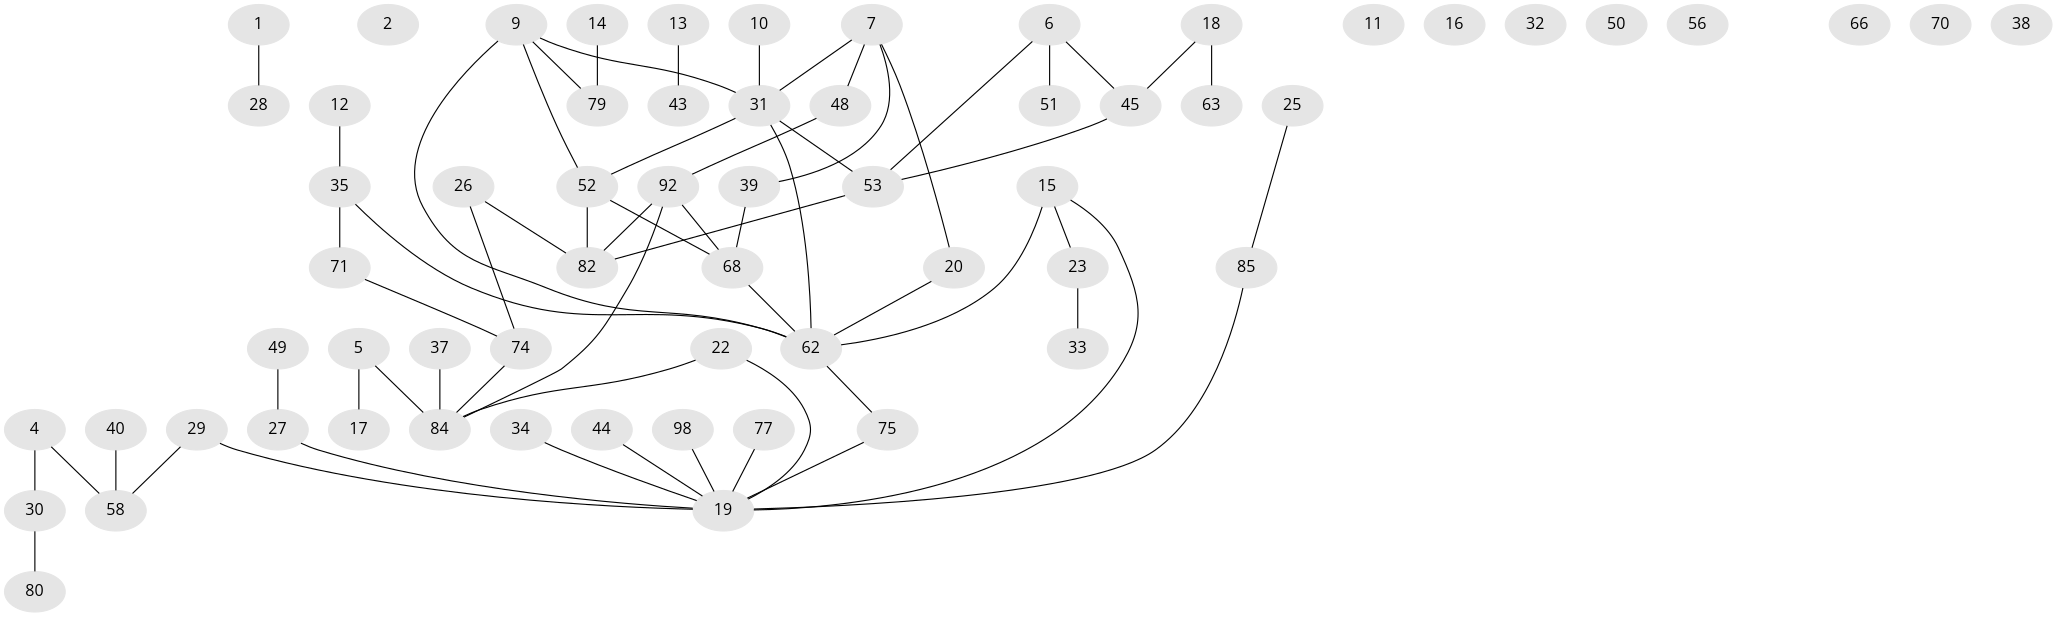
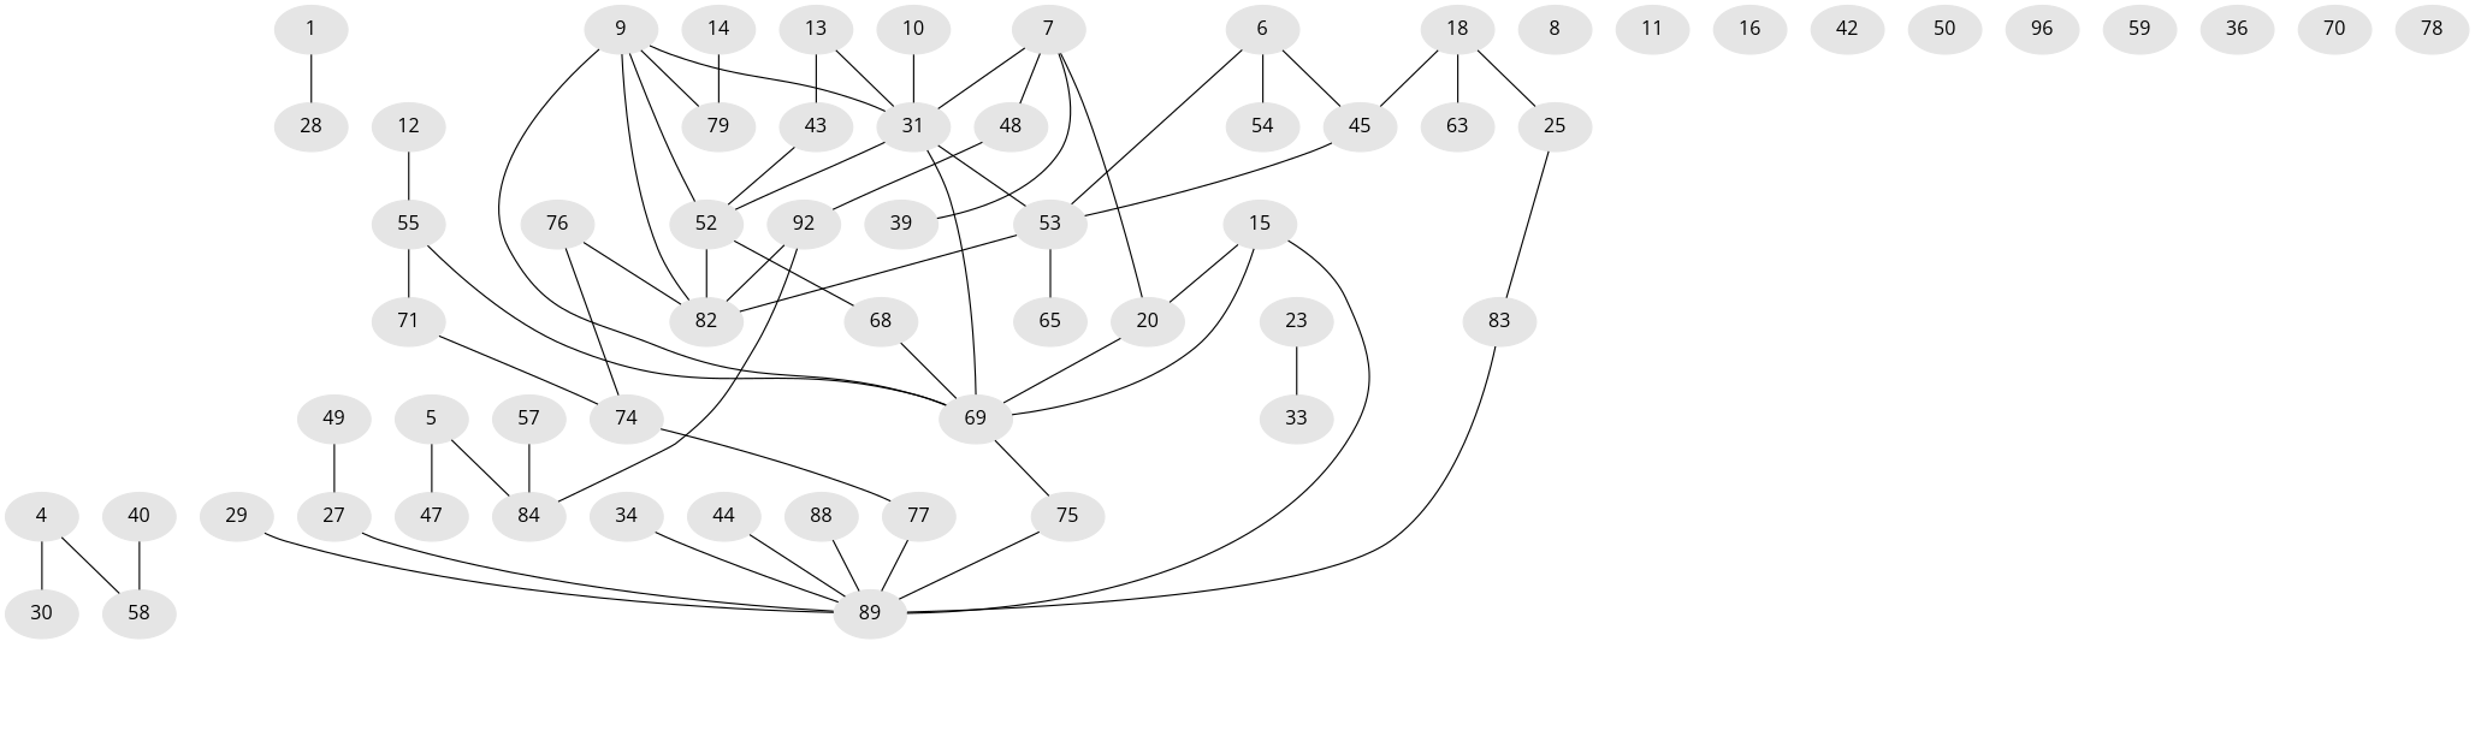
  graph {
    fontname="Open Sans"
    node [color=gray90 fontname="Open Sans" style=filled]
    edge [fontname="Open Sans"]
    1 [super="+3"]
    28
-   2
    30 [super="+76"]
-   80
    4
    58 [super="+94"]
    5 [super="+60"]
-   47 [super="+49" label=17]
+   47 [super="+49"]
    84 [super="+93"]
    6 [super="+61"]
    45 [super="+64"]
    53
-   51
+   51 [label=54]
    82 [super="+91"]
+   65
    7 [super="+67"]
    20
    31 [super="+81"]
    n20 [label=48 super="+55"]
    39
-   69 [super="+87" label=62]
+   69 [super="+87"]
    52 [super="+95"]
    n24 [label=92 super="+86"]
    68 [super="+72"]
+   8
    9 [super="+21"]
    79
    75
    10
    11
    12 [super="+46"]
-   35 [super="+36"]
+   35 [super="+36" label=55]
    71
    13 [super="+90"]
    43
    14 [super="+96"]
    15 [super="+17"]
    23 [super="+62"]
-   89 [super="+97" label=19]
+   89 [super="+97"]
    33 [super="+48"]
    16
    18 [super="+41"]
    25
    63
-   85
+   85 [label=83]
    40
    27 [super="+44"]
    n49 [label=49]
-   22 [super="+73"]
    74 [super="+92"]
    77
-   26
+   26 [label=76]
    29 [super="+57"]
-   32
+   32 [label=42]
    34
-   37
+   37 [label=57]
    50
    n59 [label=44]
-   56
-   66
+   56 [label=96]
+   59
+   66 [label=36]
    70
-   78 [label=38]
-   88 [label=98]
+   78
+   88
    1 -- 28
-   30 -- 80
    4 -- 30
    4 -- 58
    5 -- 47
    5 -- 84
    6 -- 45
    6 -- 53
    6 -- 51
    45 -- 53
    53 -- 82
+   53 -- 65
    7 -- 20
    7 -- 31
    7 -- n20
    7 -- 39
    20 -- 69
    31 -- 53
    31 -- 69
    31 -- 52
    n20 -- n24
-   39 -- 68
    69 -- 75
    52 -- 82 [weight=2]
    52 -- 68
    n24 -- 84
    n24 -- 82
-   n24 -- 68
    68 -- 69
+   9 -- 82
    9 -- 31
    9 -- 69
    9 -- 52
    9 -- 79
    75 -- 89
    10 -- 31
    12 -- 35
    35 -- 69
    35 -- 71
    71 -- 74
+   13 -- 31
    13 -- 43
+   43 -- 52
    14 -- 79
    15 -- 69
-   15 -- 23
+   15 -- 20
    15 -- 89
    23 -- 33
    18 -- 45
+   18 -- 25
    18 -- 63
    25 -- 85
    85 -- 89
    40 -- 58
    27 -- 89
    n49 -- 27
-   22 -- 84
-   22 -- 89
-   74 -- 84
+   74 -- 77
    77 -- 89
    26 -- 82
    26 -- 74
-   29 -- 58
    29 -- 89
    34 -- 89
    37 -- 84
    n59 -- 89
    88 -- 89
  }
